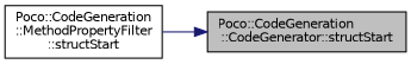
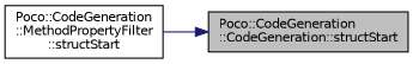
  digraph {
    rankdir=RL
    node [color=black fontname=Helvetica fontsize=10 shape=record style=filled]
-   n1 [fillcolor=grey75 fontcolor=black height=0.2 label="Poco::CodeGeneration\l::CodeGenerator::structStart" width=0.4]
+   n1 [fillcolor=grey75 fontcolor=black height=0.2 label="Poco::CodeGeneration\l::CodeGeneration::structStart" width=0.4]
    n2 [fillcolor=white height=0.2 label="Poco::CodeGeneration\l::MethodPropertyFilter\l::structStart" width=0.4]
    n1 -> n2 [color=midnightblue dir=back fontname=Helvetica fontsize=10 labelfontname=Helvetica labelfontsize=10 style=solid]
  }
